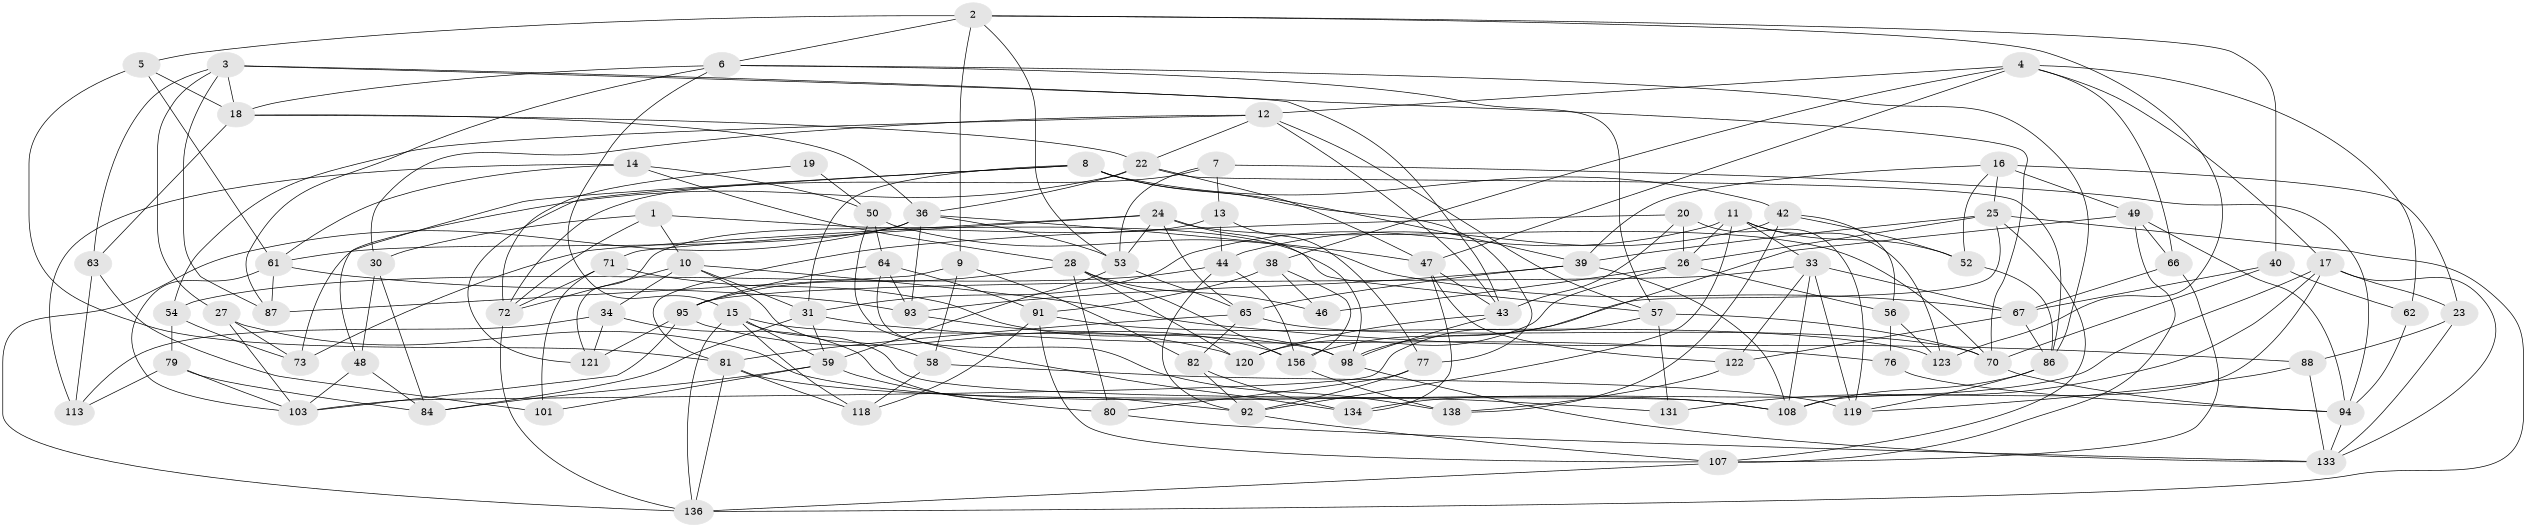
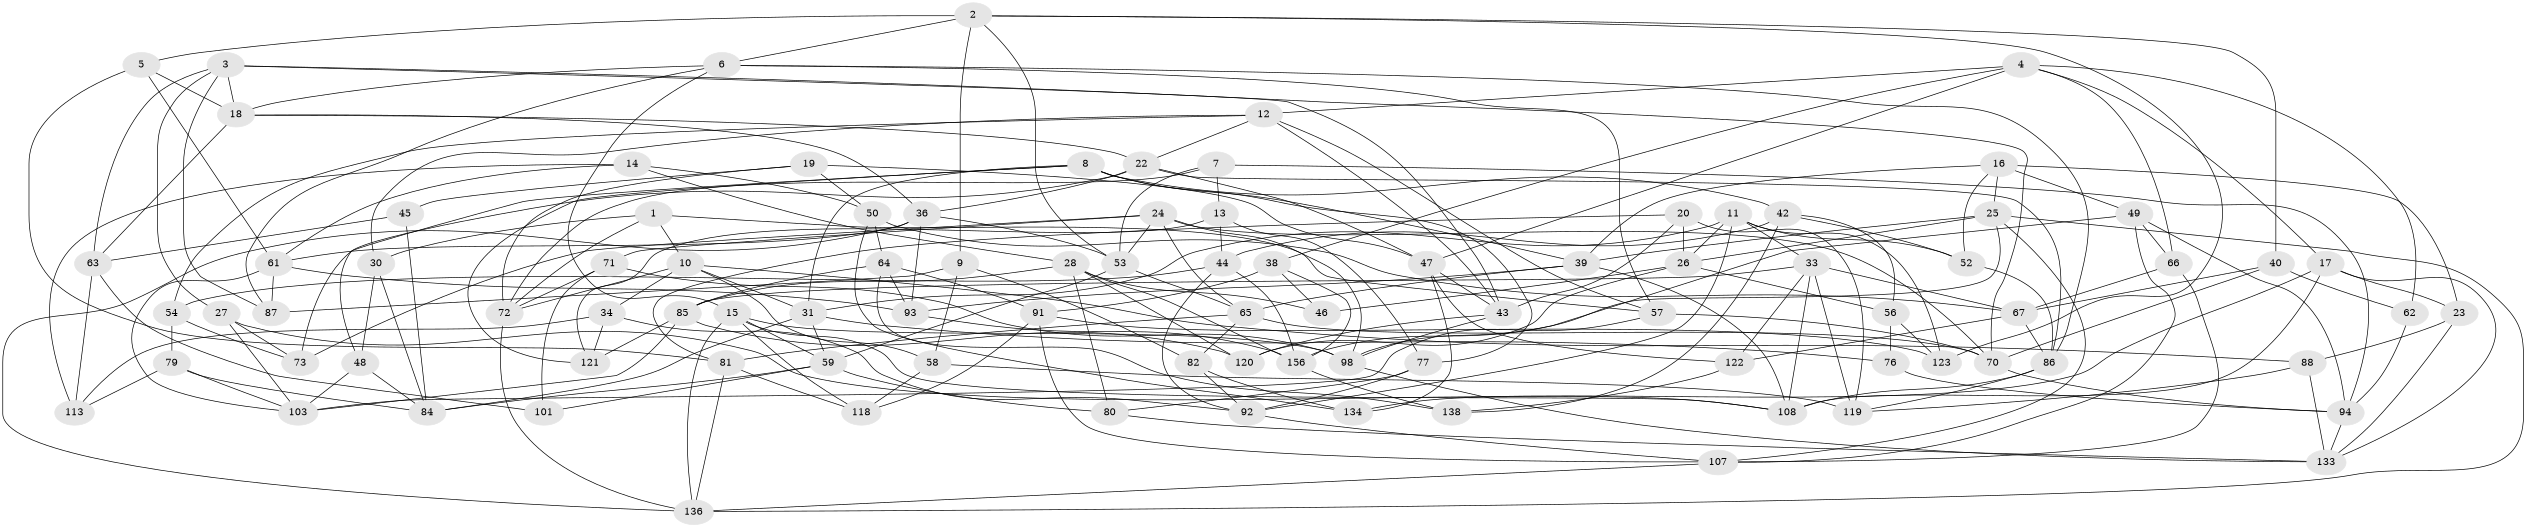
  graph {
    node [color=gray90 style=filled]
    10 [super="+47"]
    72 [super="+126"]
    31 [super="+109"]
    58
    34 [super="+128"]
    88
    1
    30
    57 [super="+69"]
    48
    84 [super="+97"]
    70 [super="+130"]
-   131
    103 [super="+142"]
    136 [super="+144"]
    2 [super="+141"]
    5
    6 [super="+102"]
    9
    40
    53 [super="+78"]
    123
    18 [super="+21"]
    61 [super="+81"]
    n25 [label=81 super="+149"]
    87
    15 [super="+99"]
    86 [super="+129"]
    82
    62
    67 [super="+74"]
    59 [super="+114"]
    65 [super="+104"]
    3 [super="+60"]
    27
    43 [super="+96"]
    63 [super="+148"]
    22 [super="+112"]
    36 [super="+117"]
    108 [super="+125"]
    73
    98 [super="+105"]
    120
    113
    101
    94 [super="+106"]
    4 [super="+115"]
    12 [super="+147"]
    17 [super="+37"]
    38
    n51 [label=47 super="+135"]
    66
    54
    23
    133 [super="+146"]
    134
    46
    n58 [label=156 super="+140"]
    91 [super="+100"]
    122
    107 [super="+111"]
    93 [super="+124"]
    118
    119 [super="+132"]
    7
    13
    77
    121
    44 [super="+55"]
    8 [super="+29"]
    39 [super="+110"]
    42 [super="+145"]
    76
    52
    56
    138
    92 [super="+127"]
    80
    11 [super="+51"]
    26 [super="+32"]
    33 [super="+137"]
-   85 [super="+90" label=95]
+   85 [super="+90"]
    79
    28 [super="+75"]
    14
    50 [super="+139"]
    64 [super="+143"]
    16 [super="+95"]
    25 [super="+83"]
    49 [super="+68"]
    19
+   45
    20
    24 [super="+35"]
    71
    10 -- 72
    10 -- 31
    10 -- 58
    10 -- 34
    10 -- 88
    72 -- 136
    31 -- 84
    31 -- 59
    31 -- 76
    58 -- 118
    58 -- 119
    34 -- 113
    34 -- 121
    34 -- 92
    88 -- 133
    88 -- 119
    1 -- 10
    1 -- 72
    1 -- 30
    1 -- 57
    30 -- 48
    30 -- 84
    57 -- 70
-   57 -- 131
    57 -- 103
    48 -- 84
    48 -- 103
    70 -- 94
    2 -- 5
    2 -- 6
    2 -- 9
    2 -- 40
    2 -- 53
    2 -- 123
    5 -- 18
    5 -- 61
    5 -- n25
    6 -- 57
    6 -- 18
    6 -- 87
    6 -- 15
    6 -- 86
    9 -- 58
    9 -- 87
    9 -- 82
    40 -- 70
    40 -- 62
    40 -- 67
    53 -- 59
    53 -- 65
    18 -- 63
    18 -- 22
    18 -- 36
    61 -- 103
    61 -- 87
    61 -- 93
-   n25 -- 131
    n25 -- 136
    n25 -- 118
    15 -- 136
    15 -- 59
    15 -- 108
    15 -- 98
    15 -- 118
    86 -- 108
    86 -- 119
    82 -- 134
    82 -- 92
    62 -- 94
    67 -- 86
    67 -- 122
    59 -- 84
    59 -- 101
    59 -- 80
    65 -- 70
    65 -- n25
    65 -- 82
    3 -- 70
    3 -- 18
    3 -- 87
    3 -- 27
    3 -- 43
    3 -- 63
    27 -- 103
    27 -- 108
    27 -- 73
    43 -- 98
    43 -- 120
    63 -- 113
    63 -- 101
    22 -- 86
    22 -- 36
    22 -- 73
    22 -- n51
    36 -- 136
    36 -- 53
    36 -- 61
    36 -- 93
    98 -- 133
    94 -- 133
    4 -- 62
    4 -- 12
    4 -- 17
    4 -- 38
    4 -- n51
    4 -- 66
    12 -- 30
    12 -- 57
    12 -- 43
    12 -- 22
    12 -- 54
-   17 -- 131
    17 -- 108
    17 -- 23
    17 -- 133
    17 -- 134
    38 -- 46
    38 -- n58
    38 -- 91
    n51 -- 43
    n51 -- 134
    n51 -- 122
    66 -- 67
    66 -- 107
    54 -- 73
    54 -- 79
    23 -- 88
    23 -- 133
    n58 -- 138
    91 -- 123
    91 -- 107
    91 -- 118
    122 -- 138
    107 -- 136
    93 -- n58
    7 -- 72
    7 -- 53
    7 -- 94
    7 -- 13
    13 -- 77
    13 -- 121
    13 -- 44
    77 -- 92
    77 -- 80
    44 -- 54
    44 -- n58
    44 -- 92
    8 -- 31
    8 -- 48
    8 -- 77
    8 -- 121
    8 -- 39
    8 -- 42
    39 -- 65
    39 -- 108
    39 -- 93
    42 -- 44 [weight=2]
    42 -- 52
    42 -- 56
    42 -- 138
    76 -- 94
    52 -- 86
    56 -- 123
    56 -- 76
    92 -- 107
    80 -- 133
    11 -- 31
    11 -- 123
    11 -- 52
    11 -- 92
    11 -- 26
    11 -- 33
    26 -- 120
    26 -- 46
    26 -- 56
    33 -- 67
    33 -- 108
    33 -- 122
    33 -- 119
    33 -- 85
    85 -- 103
    85 -- 120
    85 -- 121
    79 -- 84
    79 -- 103
    79 -- 113
    28 -- 120
    28 -- 46
    28 -- n58
    28 -- 80
    28 -- 85
    14 -- 61
    14 -- 113
    14 -- 28
    14 -- 50
    50 -- 67
    50 -- 134
    50 -- 64 [weight=2]
    64 -- 91
    64 -- 93
    64 -- 138
    64 -- 85
    16 -- 23
    16 -- 39
    16 -- 52
    16 -- 25
    16 -- 49 [weight=2]
    25 -- 136
    25 -- 98
    25 -- 107
    25 -- 39
    25 -- 26
    49 -- 94
    49 -- 66
    49 -- n58
    49 -- 107
    19 -- 72
-   36 -- n51
+   19 -- n51
    19 -- 50
+   19 -- 45
+   45 -- 84
+   45 -- 63 [weight=2]
    20 -- n25
    20 -- 43
    20 -- 119
    20 -- 26
    24 -- 70
    24 -- 53
    24 -- 65
    24 -- 73
    24 -- 98
    24 -- 71
    71 -- 72
    71 -- 98
    71 -- 101
  }
